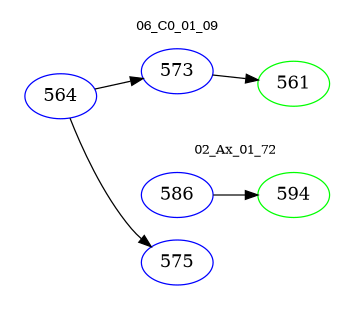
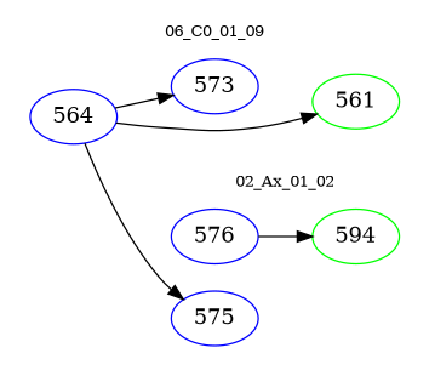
  digraph {
    fontname="DejaVu Serif"
    rankdir=LR
    node [color=blue fontname="DejaVu Serif"]
    edge [color=black fontname="DejaVu Serif"]
-   n1 [label=586]
+   n1 [label=576]
    n2 [label=575]
    n3 [color=green label=594]
    n4 [label=564]
    n5 [color=green label=561]
    n6 [label=573]
    subgraph cluster_1 {
      color=white
      fontsize=10
-     label="02_Ax_01_72"
+     label="02_Ax_01_02"
      n1
      n2
      n3
    }
    subgraph cluster_2 {
      color=white
      fontsize=10
      label="06_C0_01_09"
      n4
      n5
      n6
    }
    n1 -> n3
    n4 -> n2
-   n6 -> n5
+   n4 -> n5
    n4 -> n6
  }
